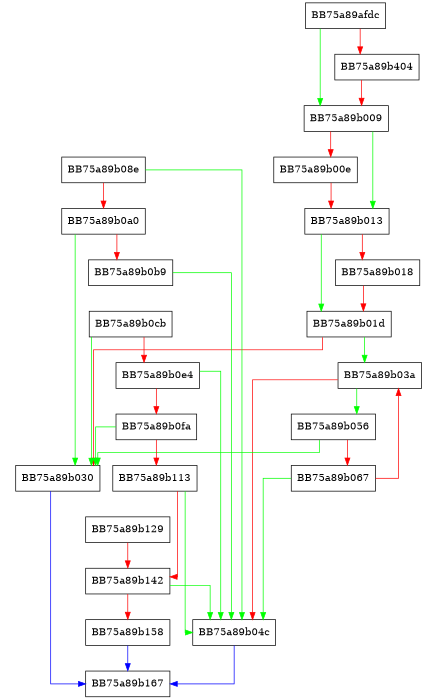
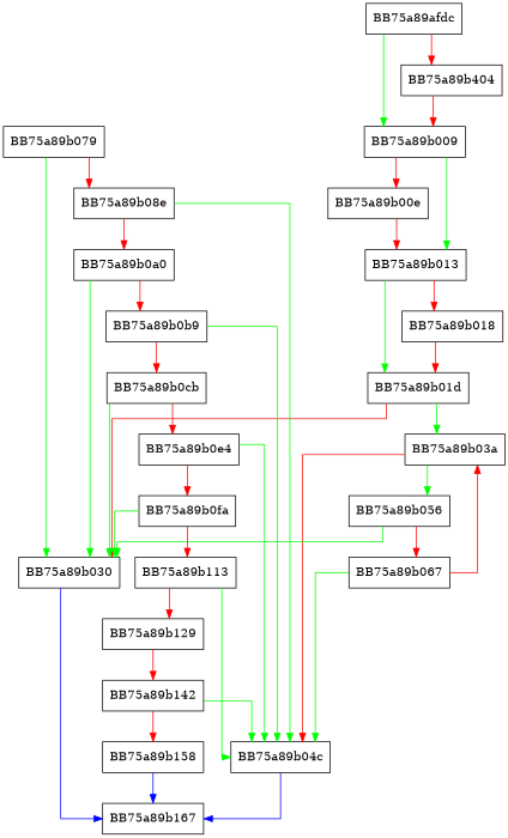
  digraph {
    splines=ortho
    node [shape=box]
    edge [color=red]
    BB75a89afdc
    BB75a89b009
    n3 [label=BB75a89b404]
    BB75a89b013
    BB75a89b00e
    BB75a89b01d
    BB75a89b018
    BB75a89b03a
    BB75a89b030
    BB75a89b056
    BB75a89b04c
    BB75a89b167
    BB75a89b067
+   BB75a89b079
    BB75a89b08e
    BB75a89b0a0
    BB75a89b0b9
    BB75a89b0cb
    BB75a89b0e4
    BB75a89b0fa
    BB75a89b113
    BB75a89b129
    BB75a89b142
    BB75a89b158
    BB75a89afdc -> BB75a89b009 [color=green]
    BB75a89afdc -> n3
    BB75a89b009 -> BB75a89b013 [color=green]
    BB75a89b009 -> BB75a89b00e
    n3 -> BB75a89b009
    BB75a89b013 -> BB75a89b01d [color=green]
    BB75a89b013 -> BB75a89b018
    BB75a89b00e -> BB75a89b013
    BB75a89b01d -> BB75a89b03a [color=green]
    BB75a89b01d -> BB75a89b030
    BB75a89b018 -> BB75a89b01d
    BB75a89b03a -> BB75a89b056 [color=green]
    BB75a89b03a -> BB75a89b04c
    BB75a89b030 -> BB75a89b167 [color=blue]
    BB75a89b056 -> BB75a89b030 [color=green]
    BB75a89b056 -> BB75a89b067
    BB75a89b04c -> BB75a89b167 [color=blue]
    BB75a89b067 -> BB75a89b03a
    BB75a89b067 -> BB75a89b04c [color=green]
+   BB75a89b079 -> BB75a89b030 [color=green]
+   BB75a89b079 -> BB75a89b08e
    BB75a89b08e -> BB75a89b04c [color=green]
    BB75a89b08e -> BB75a89b0a0
    BB75a89b0a0 -> BB75a89b030 [color=green]
    BB75a89b0a0 -> BB75a89b0b9
    BB75a89b0b9 -> BB75a89b04c [color=green]
+   BB75a89b0b9 -> BB75a89b0cb
    BB75a89b0cb -> BB75a89b030 [color=green]
    BB75a89b0cb -> BB75a89b0e4
    BB75a89b0e4 -> BB75a89b04c [color=green]
    BB75a89b0e4 -> BB75a89b0fa
    BB75a89b0fa -> BB75a89b030 [color=green]
    BB75a89b0fa -> BB75a89b113
    BB75a89b113 -> BB75a89b04c [color=green]
-   BB75a89b113 -> BB75a89b142
+   BB75a89b113 -> BB75a89b129
    BB75a89b129 -> BB75a89b142
    BB75a89b142 -> BB75a89b04c [color=green]
    BB75a89b142 -> BB75a89b158
    BB75a89b158 -> BB75a89b167 [color=blue]
  }
